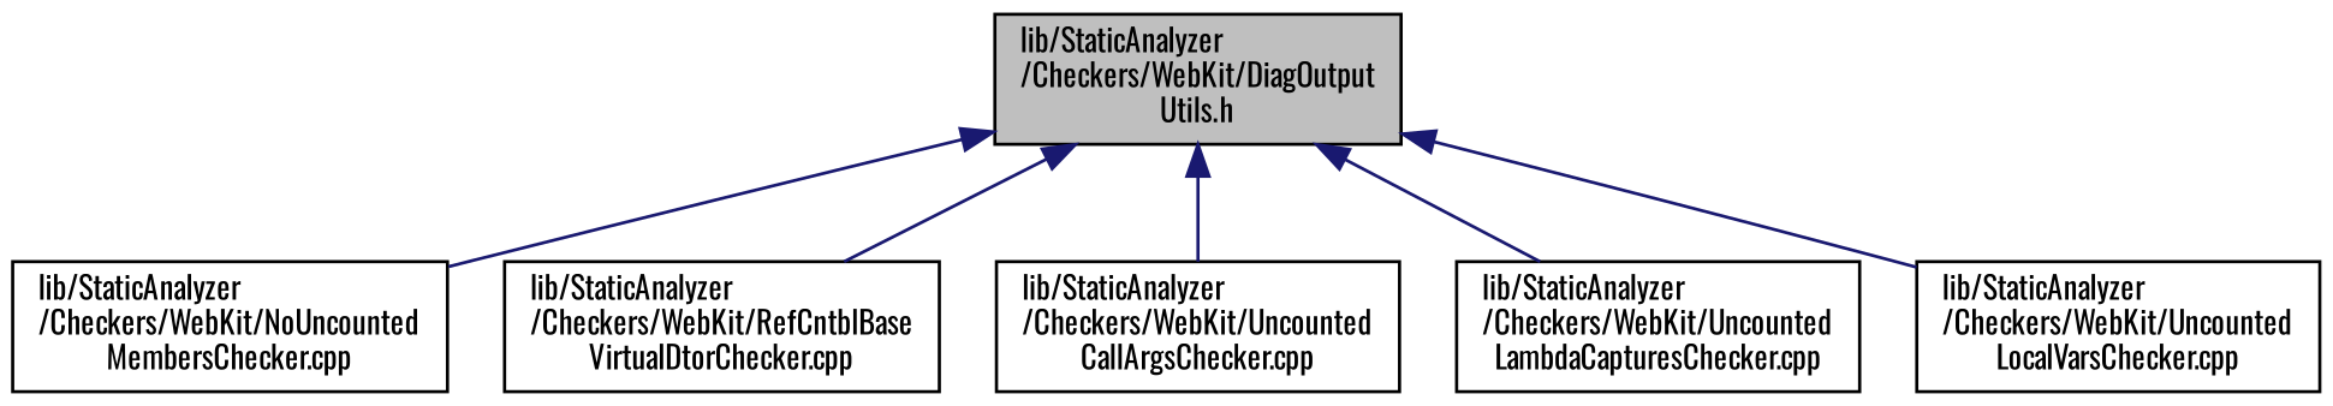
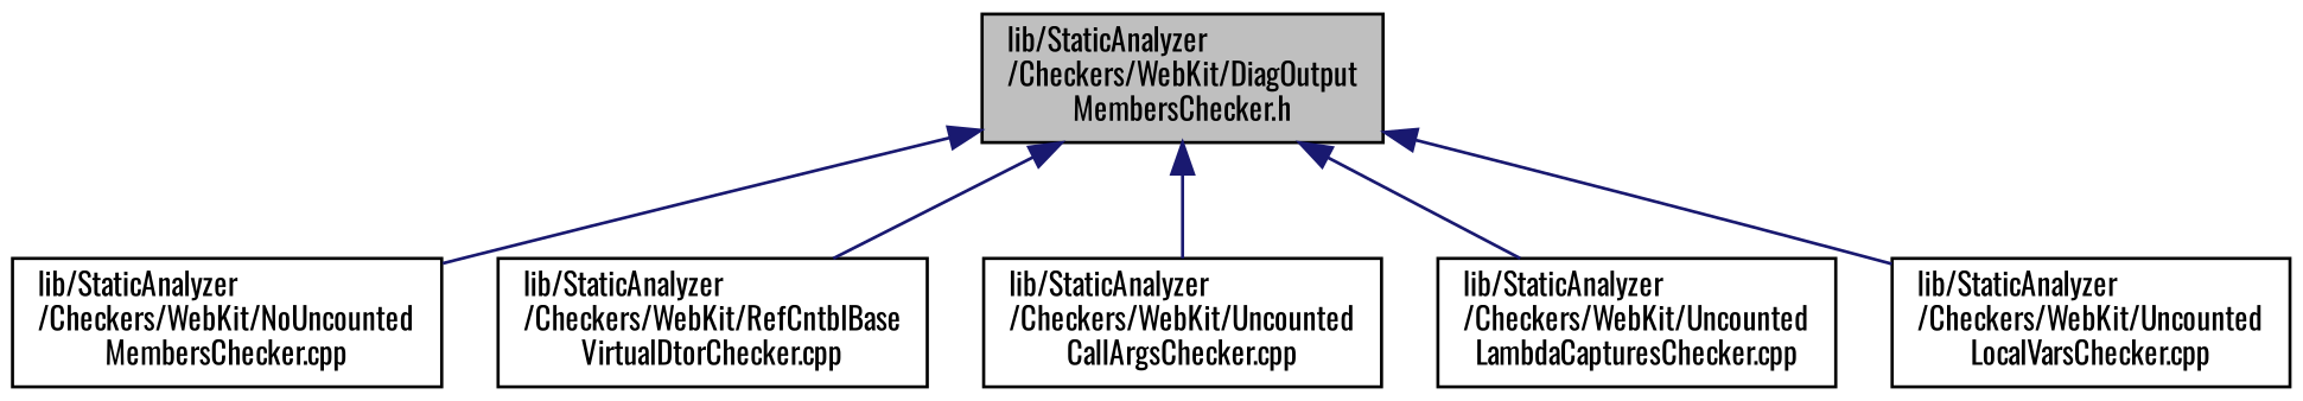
  digraph {
    fontname=Oswald
    node [color=black fontname=Oswald fontsize=10 shape=record]
    edge [color=midnightblue dir=back fontname=Oswald fontsize=10 labelfontname=Helvetica labelfontsize=10 style=solid]
-   n1 [fillcolor=grey75 fontcolor=black height=0.2 label="lib/StaticAnalyzer\l/Checkers/WebKit/DiagOutput\lUtils.h" style=filled width=0.4]
+   n1 [fillcolor=grey75 fontcolor=black height=0.2 label="lib/StaticAnalyzer\l/Checkers/WebKit/DiagOutput\lMembersChecker.h" style=filled width=0.4]
    n2 [height=0.2 label="lib/StaticAnalyzer\l/Checkers/WebKit/NoUncounted\lMembersChecker.cpp" width=0.4]
    n3 [height=0.2 label="lib/StaticAnalyzer\l/Checkers/WebKit/RefCntblBase\lVirtualDtorChecker.cpp" width=0.4]
    n4 [height=0.2 label="lib/StaticAnalyzer\l/Checkers/WebKit/Uncounted\lCallArgsChecker.cpp" width=0.4]
    n5 [height=0.2 label="lib/StaticAnalyzer\l/Checkers/WebKit/Uncounted\lLambdaCapturesChecker.cpp" width=0.4]
    n6 [height=0.2 label="lib/StaticAnalyzer\l/Checkers/WebKit/Uncounted\lLocalVarsChecker.cpp" width=0.4]
    n1 -> n2
    n1 -> n3
    n1 -> n4
    n1 -> n5
    n1 -> n6
  }
